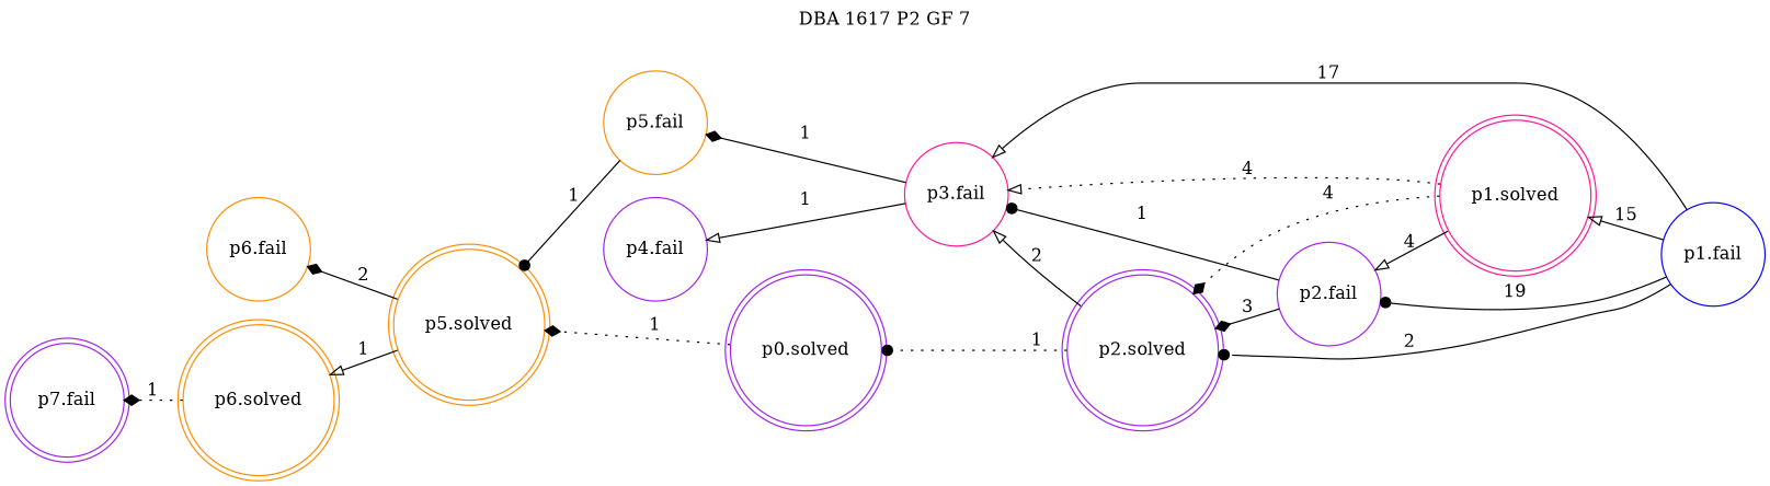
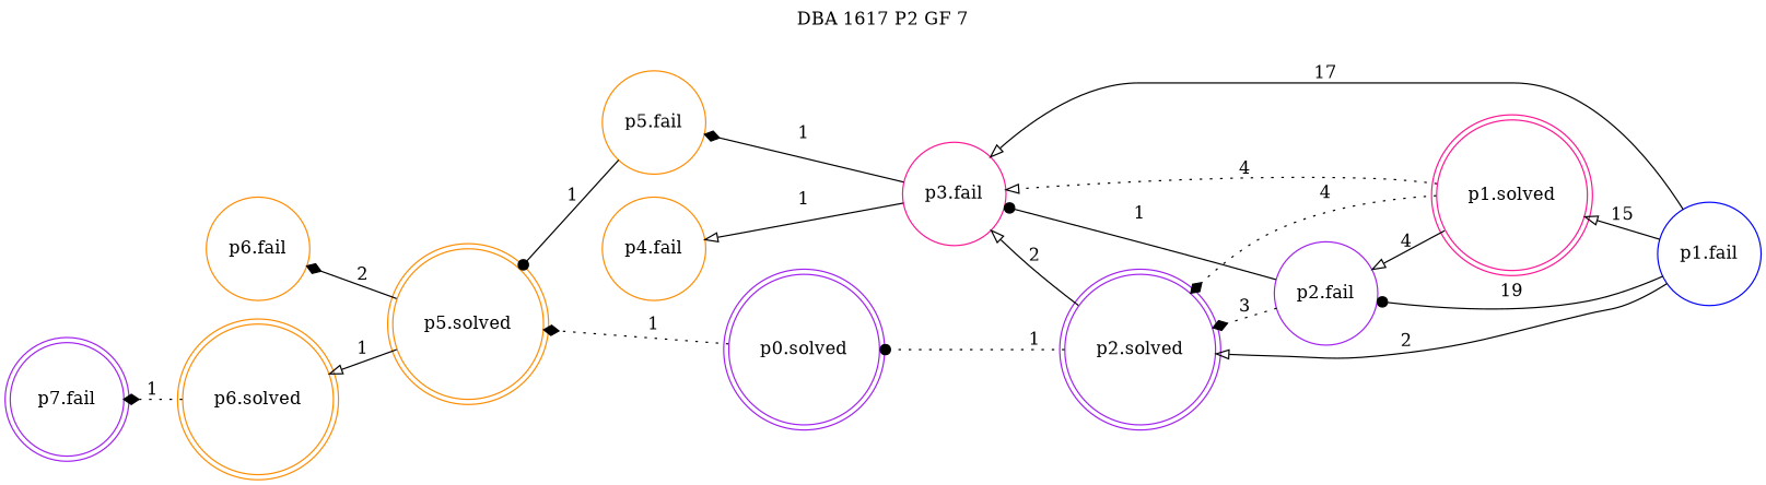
  digraph {
    label=" DBA 1617 P2 GF 7 "
    labelloc=tl
    rankdir=RL
    node [color=purple shape=circle]
    edge [arrowhead=onormal style=solid]
    n1 [color=blue label="p1.fail"]
    n2 [label="p2.fail"]
    n3 [color=deeppink label="p1.solved" shape=doublecircle]
    n4 [label="p2.solved" shape=doublecircle]
    n5 [color=deeppink label="p3.fail"]
    n6 [label="p0.solved" shape=doublecircle]
-   n7 [label="p4.fail"]
+   n7 [color=darkorange label="p4.fail"]
    n8 [color=darkorange label="p5.fail"]
    n9 [color=darkorange label="p5.solved" shape=doublecircle]
    n10 [color=darkorange label="p6.fail"]
    n11 [color=darkorange label="p6.solved" shape=doublecircle]
    n12 [label="p7.fail" shape=doublecircle]
    n1 -> n2 [arrowhead=dot label=19]
    n1 -> n3 [label=15]
-   n1 -> n4 [arrowhead=dot label=2]
+   n1 -> n4 [label=2]
    n1 -> n5 [label=17]
-   n2 -> n4 [arrowhead=diamond label=3]
+   n2 -> n4 [arrowhead=diamond label=3 style=dotted]
    n2 -> n5 [arrowhead=dot label=1]
    n3 -> n2 [label=4]
    n3 -> n4 [arrowhead=diamond label=4 style=dotted]
    n3 -> n5 [label=4 style=dotted]
    n4 -> n5 [label=2]
    n4 -> n6 [arrowhead=dot label=1 style=dotted]
    n5 -> n7 [label=1]
    n5 -> n8 [arrowhead=diamond label=1]
    n6 -> n9 [arrowhead=diamond label=1 style=dotted]
    n8 -> n9 [arrowhead=dot label=1]
    n9 -> n10 [arrowhead=diamond label=2]
    n9 -> n11 [label=1]
    n11 -> n12 [arrowhead=diamond label=1 style=dotted]
  }
